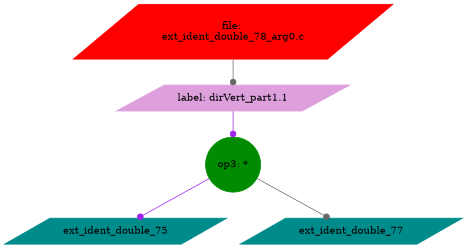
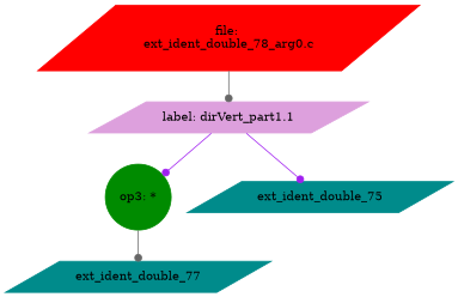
  digraph {
    node [color=cyan4 shape=parallelogram style=filled]
    edge [arrowhead=dot color=gray40]
    n1 [color=red label="file: \next_ident_double_78_arg0.c"]
    n2 [color=plum label="label: dirVert_part1.1"]
    n3 [color=green4 label="op3: *" shape=circle]
    n4 [label=ext_ident_double_75]
    n5 [label=ext_ident_double_77]
    n1 -> n2
    n2 -> n3 [color=purple]
-   n3 -> n4 [color=purple]
+   n2 -> n4 [color=purple]
    n3 -> n5
  }
